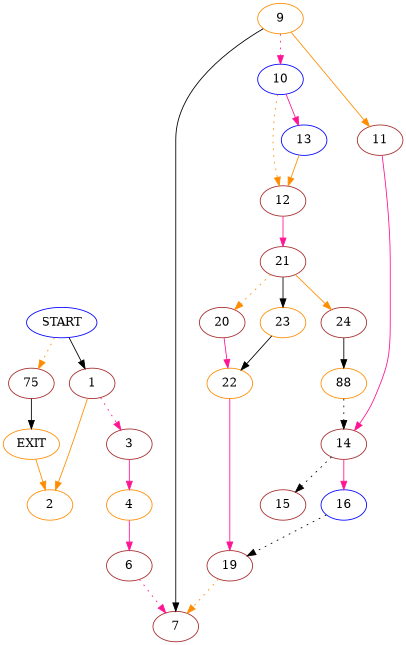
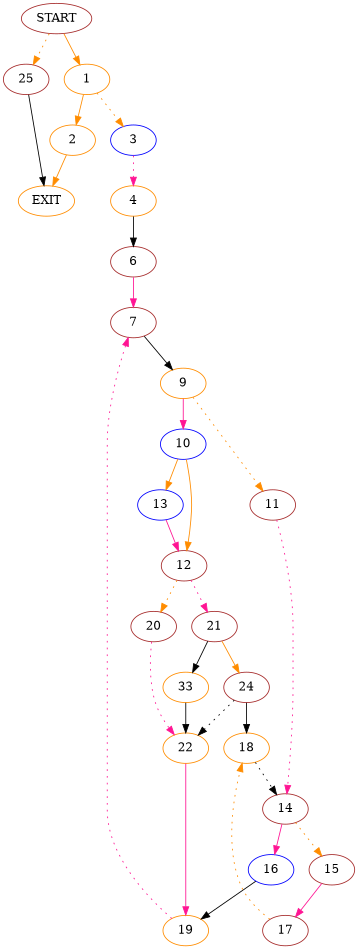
  digraph {
    node [color=brown]
    edge [color=deeppink style=solid]
-   n1 [color=blue label=START]
-   1
-   25 [label=75]
+   n1 [label=START]
+   1 [color=darkorange]
+   25
    2 [color=darkorange]
-   3
+   3 [color=blue]
    n6 [color=darkorange label=EXIT]
    4 [color=darkorange]
    6
    7
    9 [color=darkorange]
    10 [color=blue]
    11
    12
    13 [color=blue]
    14
    20
    21
    15
    16 [color=blue]
    22 [color=darkorange]
-   23 [color=darkorange]
+   23 [color=darkorange label=33]
    24
-   19
-   18 [color=darkorange label=88]
-   n1 -> 1 [color=black]
+   17
+   19 [color=darkorange]
+   18 [color=darkorange]
+   n1 -> 1 [color=darkorange]
    n1 -> 25 [color=darkorange style=dotted]
    1 -> 2 [color=darkorange]
-   1 -> 3 [style=dotted]
+   1 -> 3 [color=darkorange style=dotted]
    25 -> n6 [color=black]
-   n6 -> 2 [color=darkorange]
-   3 -> 4
-   4 -> 6
-   6 -> 7 [style=dotted]
-   9 -> 7 [color=black]
-   9 -> 10 [style=dotted]
-   9 -> 11 [color=darkorange]
-   10 -> 12 [color=darkorange style=dotted]
-   10 -> 13
-   11 -> 14
-   21 -> 20 [color=darkorange style=dotted]
-   12 -> 21
-   13 -> 12 [color=darkorange]
-   14 -> 15 [color=black style=dotted]
+   2 -> n6 [color=darkorange]
+   3 -> 4 [style=dotted]
+   4 -> 6 [color=black]
+   6 -> 7
+   7 -> 9 [color=black]
+   9 -> 10
+   9 -> 11 [color=darkorange style=dotted]
+   10 -> 12 [color=darkorange]
+   10 -> 13 [color=darkorange]
+   11 -> 14 [style=dotted]
+   12 -> 20 [color=darkorange style=dotted]
+   12 -> 21 [style=dotted]
+   13 -> 12
+   14 -> 15 [color=darkorange style=dotted]
    14 -> 16
-   20 -> 22
+   20 -> 22 [style=dotted]
    21 -> 23 [color=black]
    21 -> 24 [color=darkorange]
-   16 -> 19 [color=black style=dotted]
+   15 -> 17
+   16 -> 19 [color=black]
    22 -> 19
    23 -> 22 [color=black]
+   24 -> 22 [color=black style=dotted]
    24 -> 18 [color=black]
-   19 -> 7 [color=darkorange style=dotted]
+   17 -> 18 [color=darkorange style=dotted]
+   19 -> 7 [style=dotted]
    18 -> 14 [color=black style=dotted]
  }
